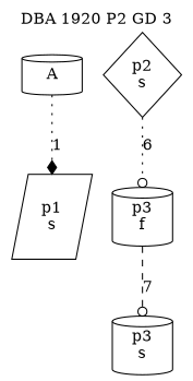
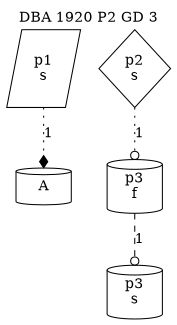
  digraph {
    label=" DBA 1920 P2 GD 3 "
    labelloc=tl
    rankdir=TB
    node [shape=cylinder]
    edge [arrowhead=odot style=dotted]
    n1 [label=A]
    n2 [label="p1\ns" shape=parallelogram]
    n3 [label="p2\ns" shape=diamond]
    n4 [label="p3\nf"]
    n5 [label="p3\ns"]
-   n1 -> n2 [arrowhead=diamond label=1]
-   n3 -> n4 [label=6]
-   n4 -> n5 [label=7 style=dashed]
+   n2 -> n1 [arrowhead=diamond label=1]
+   n3 -> n4 [label=1]
+   n4 -> n5 [label=1 style=dashed]
  }
